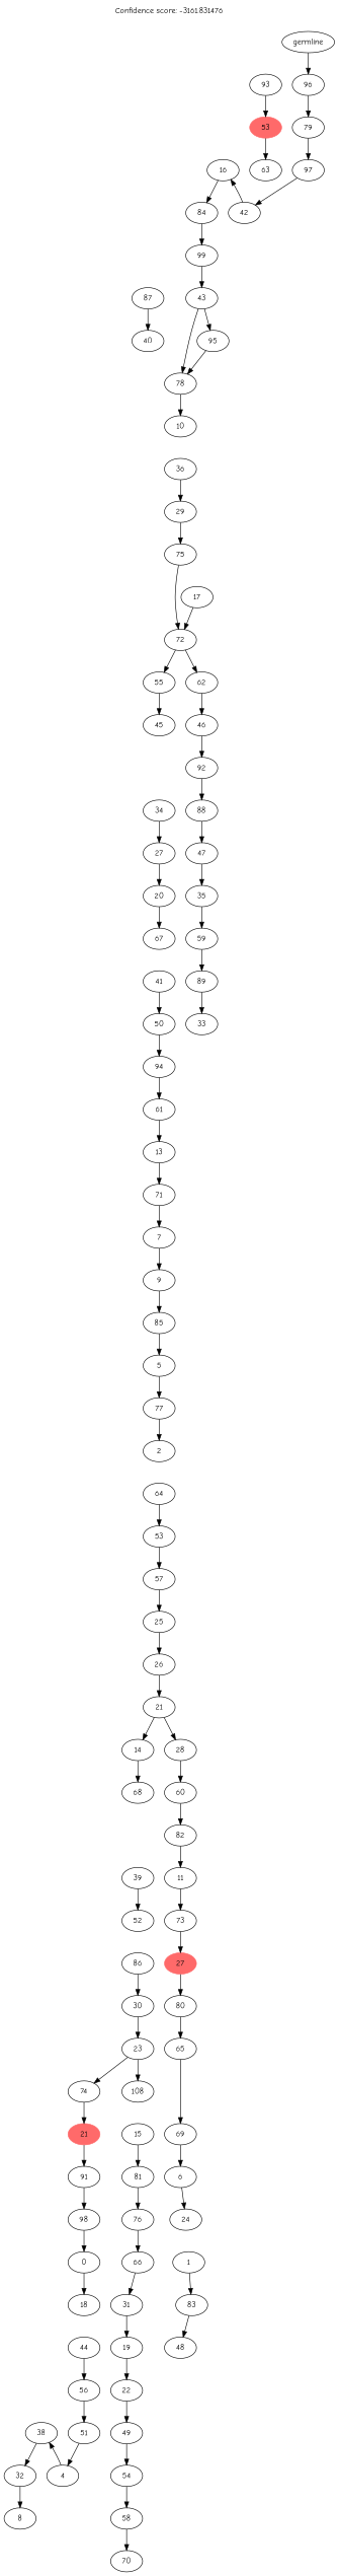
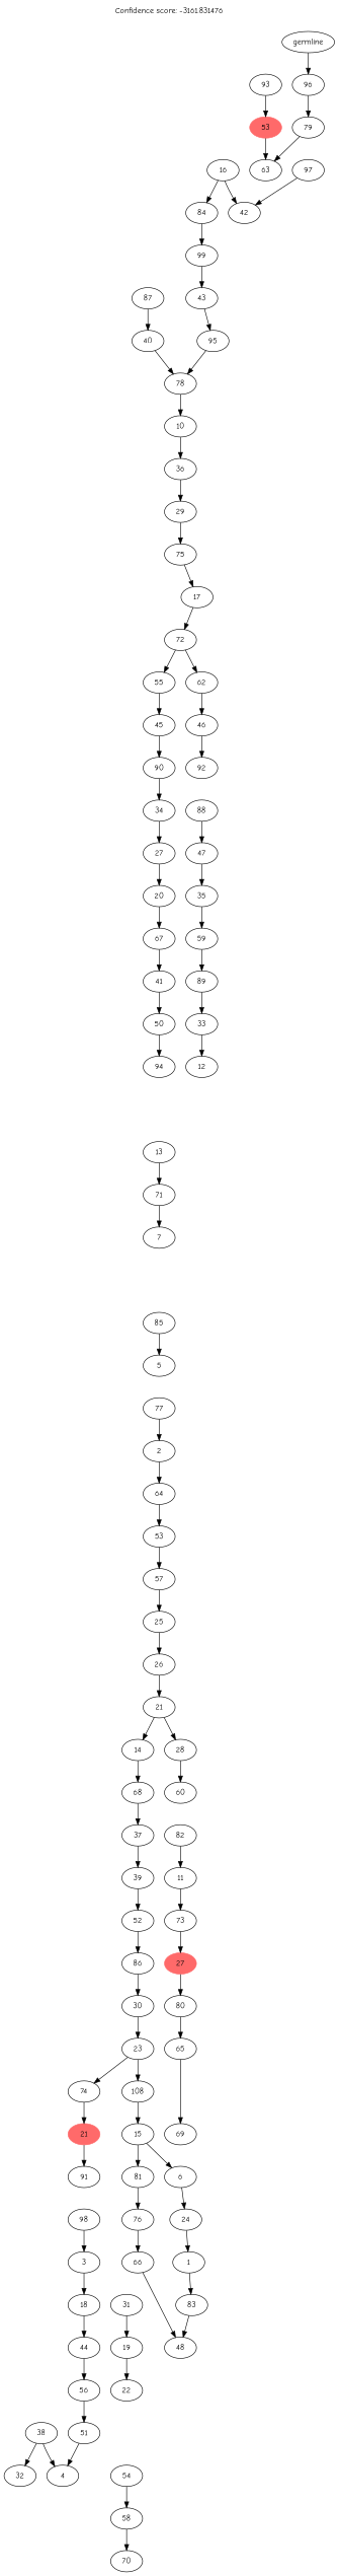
  digraph {
    fontname="Comic Neue"
    label="Confidence score: -3161.831476"
    labelloc=t
    node [fontname="Comic Neue"]
    edge [fontname="Comic Neue"]
    n1 [label=32]
-   n2 [label=8]
    n3 [label=38]
    n4 [label=4]
    n5 [label=51]
    n6 [label=56]
    n7 [label=44]
    n8 [label=18]
-   n9 [label=0]
+   n9 [label=3]
    n10 [label=98]
    n11 [label=91]
    n12 [color=indianred1 label=21 style=filled]
    n13 [label=74]
    n14 [label=58]
    n15 [label=70]
    n16 [label=54]
-   n17 [label=49]
    n18 [label=22]
    n19 [label=19]
    n20 [label=31]
    n21 [label=66]
    n22 [label=76]
    n23 [label=81]
    n24 [label=15]
    n25 [label=108]
    n26 [label=23]
    n27 [label=30]
    n28 [label=86]
    n29 [label=52]
    n30 [label=39]
+   n31 [label=37]
    n32 [label=68]
    n33 [label=14]
    n34 [color=indianred1 label=53 style=filled]
    n35 [label=63]
    n36 [label=93]
    n37 [label=48]
    n38 [label=83]
    n39 [label=1]
    n40 [label=24]
    n41 [label=6]
    n42 [label=69]
    n43 [label=65]
    n44 [label=80]
    n45 [color=indianred1 label=27 style=filled]
    n46 [label=73]
    n47 [label=11]
    n48 [label=82]
    n49 [label=60]
    n50 [label=28]
    n51 [label=21]
    n52 [label=26]
    n53 [label=25]
    n54 [label=57]
    n55 [label=53]
    n56 [label=64]
    n57 [label=2]
    n58 [label=77]
    n59 [label=5]
    n60 [label=85]
-   n61 [label=9]
    n62 [label=7]
    n63 [label=71]
    n64 [label=13]
-   n65 [label=61]
    n66 [label=94]
    n67 [label=50]
    n68 [label=41]
    n69 [label=67]
    n70 [label=20]
    n71 [label=27]
    n72 [label=34]
+   n73 [label=90]
    n74 [label=45]
    n75 [label=55]
    n76 [label=33]
+   n77 [label=12]
    n78 [label=89]
    n79 [label=59]
    n80 [label=35]
    n81 [label=47]
    n82 [label=88]
    n83 [label=92]
    n84 [label=46]
    n85 [label=62]
    n86 [label=72]
    n87 [label=17]
    n88 [label=75]
    n89 [label=29]
    n90 [label=36]
    n91 [label=10]
    n92 [label=78]
    n93 [label=40]
    n94 [label=87]
    n95 [label=95]
    n96 [label=43]
    n97 [label=99]
    n98 [label=84]
    n99 [label=16]
    n100 [label=42]
    n101 [label=97]
    n102 [label=79]
    n103 [label=96]
    n104 [label=germline]
-   n1 -> n2
    n3 -> n1
-   n4 -> n3
+   n3 -> n4
    n5 -> n4
    n6 -> n5
    n7 -> n6
+   n8 -> n7
    n9 -> n8
    n10 -> n9
-   n11 -> n10
    n12 -> n11
    n13 -> n12
    n14 -> n15
    n16 -> n14
-   n17 -> n16
-   n18 -> n17
    n19 -> n18
    n20 -> n19
-   n21 -> n20
+   n21 -> n37
    n22 -> n21
    n23 -> n22
    n24 -> n23
+   n25 -> n24
    n26 -> n13
    n26 -> n25
    n27 -> n26
    n28 -> n27
+   n29 -> n28
    n30 -> n29
+   n31 -> n30
+   n32 -> n31
    n33 -> n32
    n34 -> n35
    n36 -> n34
    n38 -> n37
    n39 -> n38
+   n40 -> n39
    n41 -> n40
-   n42 -> n41
+   n24 -> n41
    n43 -> n42
    n44 -> n43
    n45 -> n44
    n46 -> n45
    n47 -> n46
    n48 -> n47
-   n49 -> n48
    n50 -> n49
    n51 -> n33
    n51 -> n50
    n52 -> n51
    n53 -> n52
    n54 -> n53
    n55 -> n54
    n56 -> n55
+   n57 -> n56
    n58 -> n57
-   n59 -> n58
    n60 -> n59
-   n61 -> n60
-   n62 -> n61
    n63 -> n62
    n64 -> n63
-   n65 -> n64
-   n66 -> n65
    n67 -> n66
    n68 -> n67
+   n69 -> n68
    n70 -> n69
    n71 -> n70
    n72 -> n71
+   n73 -> n72
+   n74 -> n73
    n75 -> n74
+   n76 -> n77
    n78 -> n76
    n79 -> n78
    n80 -> n79
    n81 -> n80
    n82 -> n81
-   n83 -> n82
    n84 -> n83
    n85 -> n84
    n86 -> n75
    n86 -> n85
    n87 -> n86
-   n88 -> n86
+   n88 -> n87
    n89 -> n88
    n90 -> n89
+   n91 -> n90
    n92 -> n91
-   n96 -> n92
+   n93 -> n92
    n94 -> n93
    n95 -> n92
    n96 -> n95
    n97 -> n96
    n98 -> n97
    n99 -> n98
-   n100 -> n99
+   n99 -> n100
    n101 -> n100
-   n102 -> n101
+   n102 -> n35
    n103 -> n102
    n104 -> n103
  }
